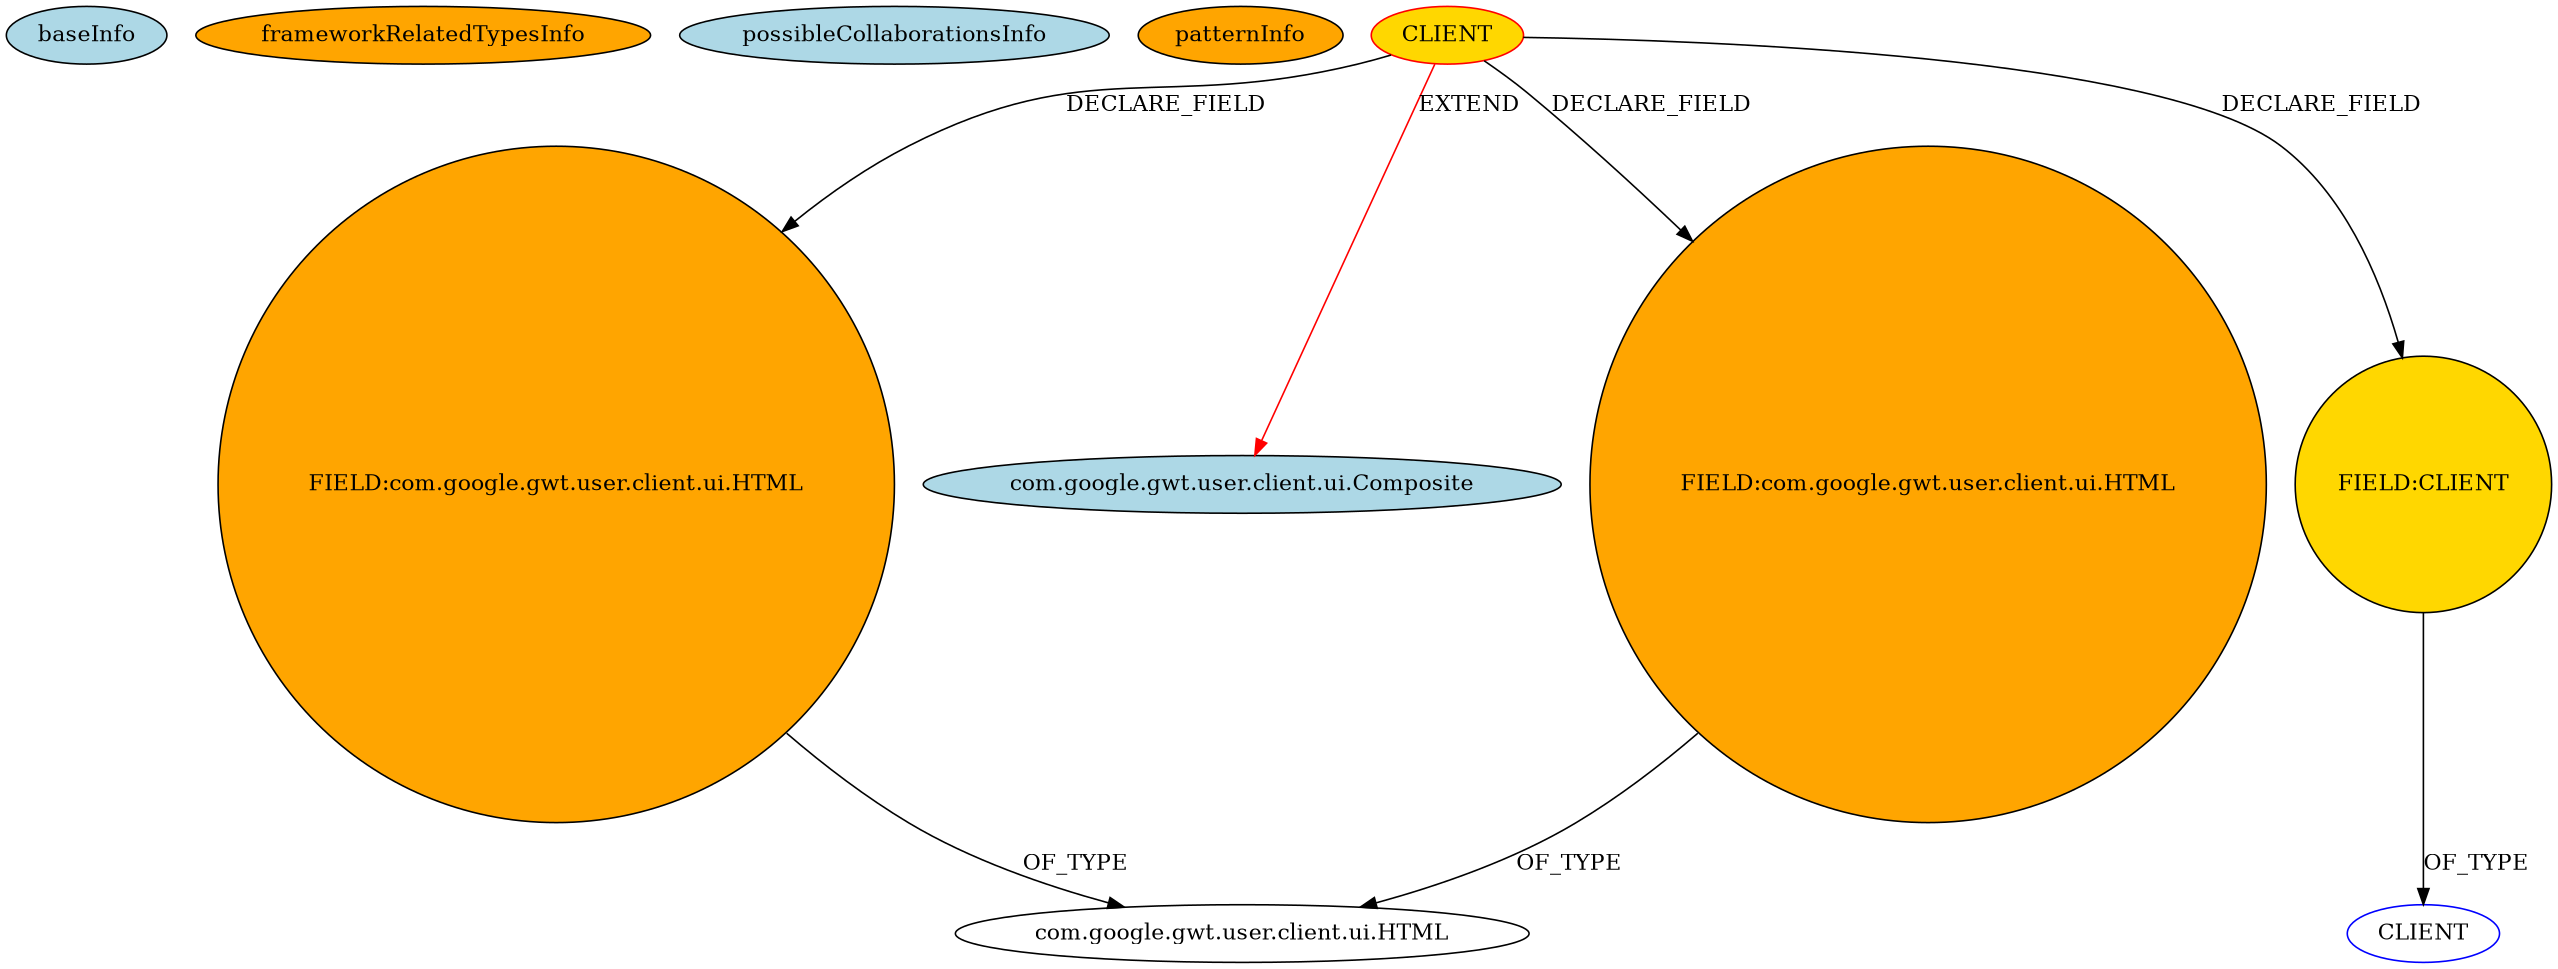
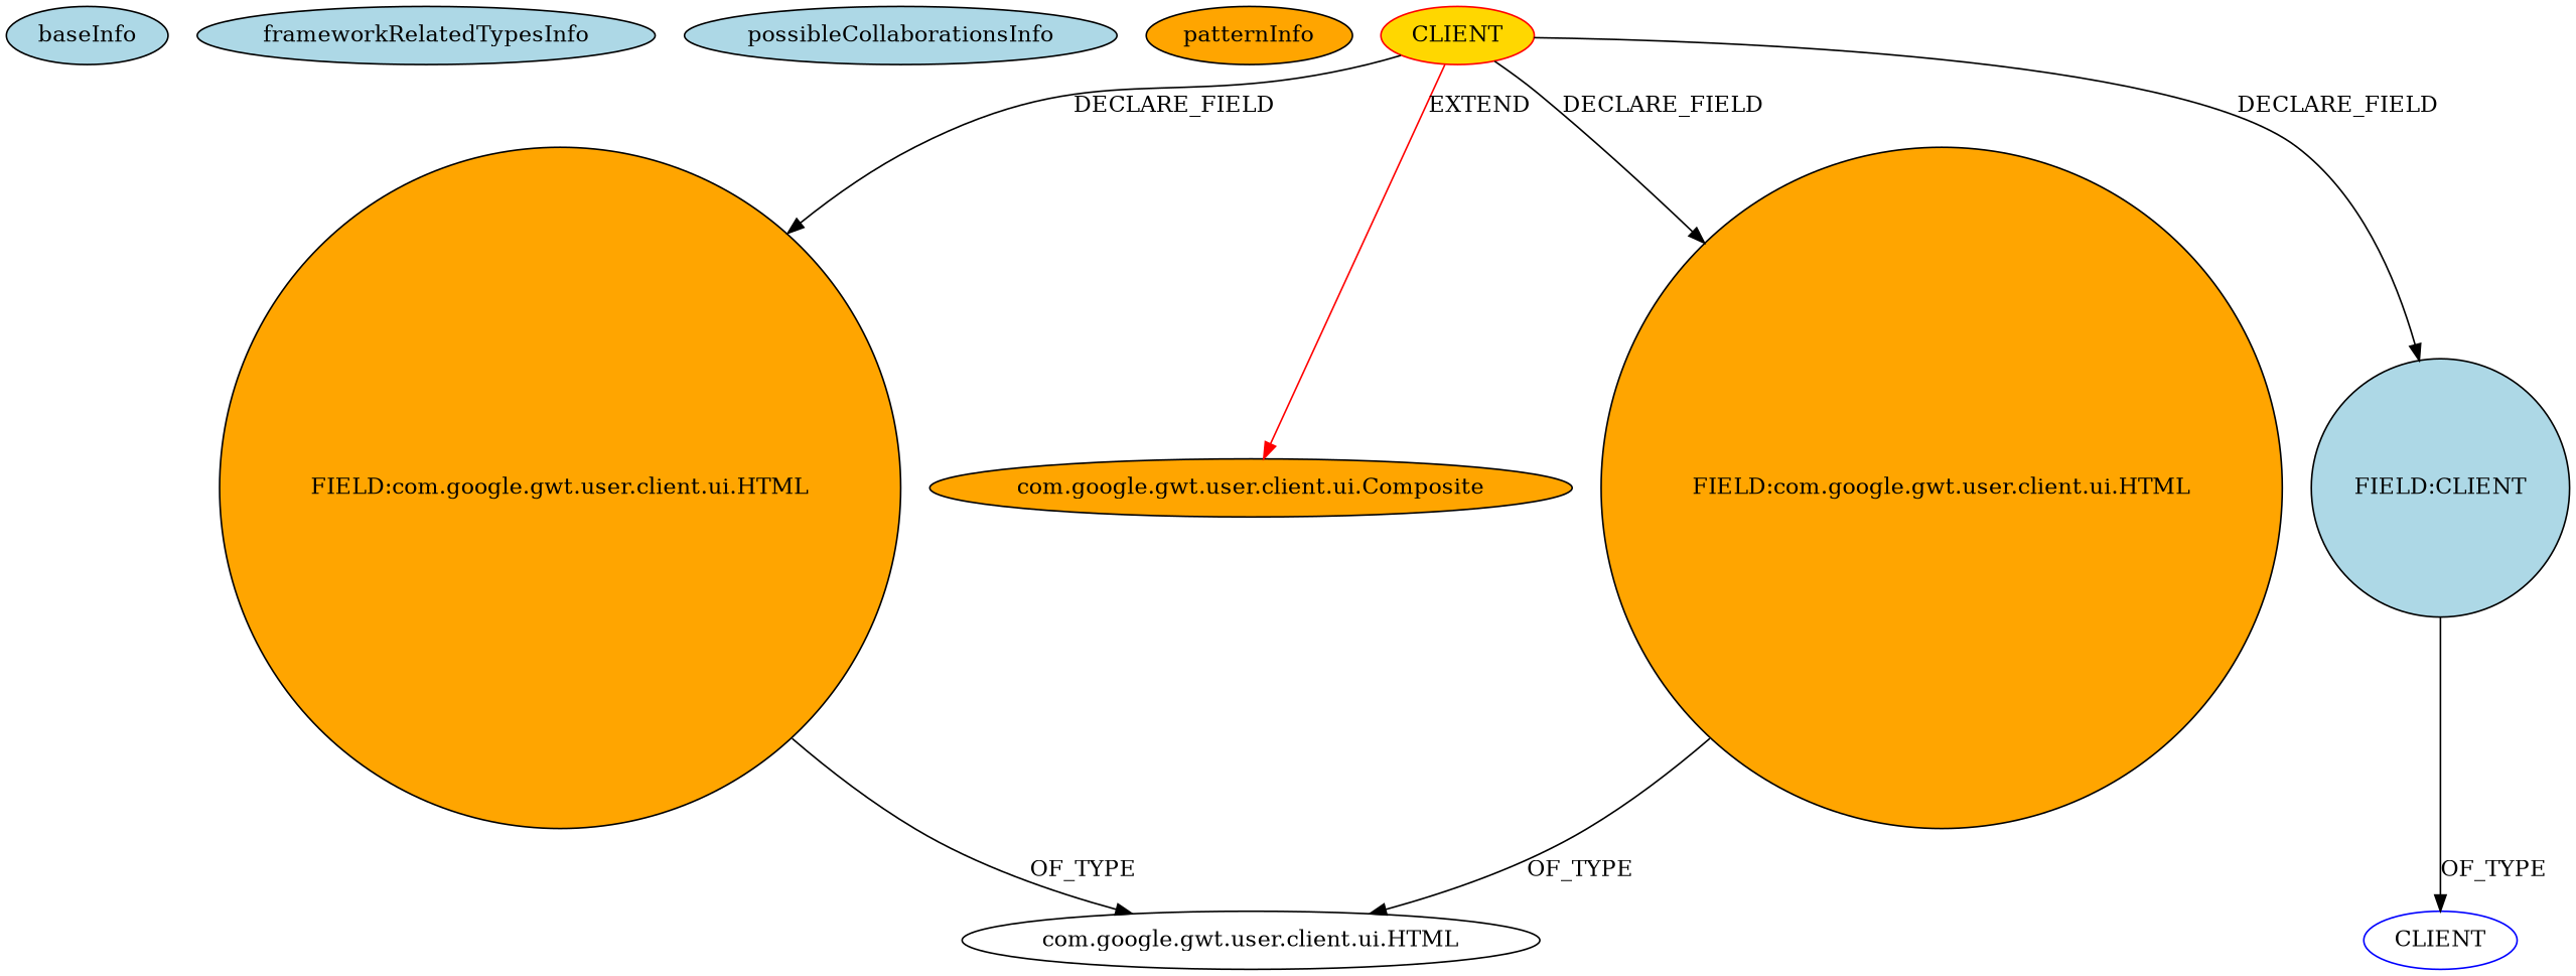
  digraph {
    node [fillcolor=orange style=filled isFrameworkType=false]
    baseInfo [category=pattern fillcolor=lightblue graphId=493 isAnonymous=false possibleRelation=false isFrameworkType=""]
-   frameworkRelatedTypesInfo [0="com.google.gwt.user.client.ui.Composite" isFrameworkType=""]
+   frameworkRelatedTypesInfo [0="com.google.gwt.user.client.ui.Composite" fillcolor=lightblue isFrameworkType=""]
    possibleCollaborationsInfo [fillcolor=lightblue isFrameworkType=""]
    patternInfo [frequency=2.0 patternRootClient=0 isFrameworkType=""]
    n5 [label="FIELD:com.google.gwt.user.client.ui.HTML" shape=circle vertexType=FIELD_DECLARATION]
    n6 [fillcolor=white label="com.google.gwt.user.client.ui.HTML" vertexType=FRAMEWORK_CLASS_TYPE]
    n7 [color=red fillcolor=gold label=CLIENT vertexType=ROOT_CLIENT_CLASS_DECLARATION]
-   n8 [fillcolor=lightblue label="com.google.gwt.user.client.ui.Composite" vertexType=FRAMEWORK_CLASS_TYPE]
-   n9 [fillcolor=gold label="FIELD:CLIENT" shape=circle vertexType=FIELD_DECLARATION]
+   n8 [label="com.google.gwt.user.client.ui.Composite" vertexType=FRAMEWORK_CLASS_TYPE]
+   n9 [fillcolor=lightblue label="FIELD:CLIENT" shape=circle vertexType=FIELD_DECLARATION]
    n10 [label="FIELD:com.google.gwt.user.client.ui.HTML" shape=circle vertexType=FIELD_DECLARATION]
    n11 [color=blue fillcolor=white label=CLIENT vertexType=REFERENCE_CLIENT_CLASS_DECLARATION]
    n5 -> n6 [label=OF_TYPE]
    n7 -> n5 [label=DECLARE_FIELD]
    n7 -> n8 [color=red label=EXTEND]
    n7 -> n9 [label=DECLARE_FIELD]
    n7 -> n10 [label=DECLARE_FIELD]
    n9 -> n11 [label=OF_TYPE]
    n10 -> n6 [label=OF_TYPE]
  }
